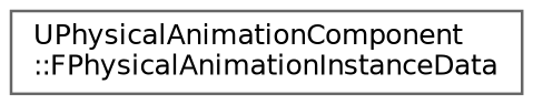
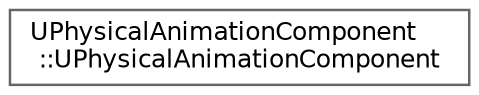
  digraph {
    rankdir=LR
-   n1 [color=grey40 fillcolor=white fontname=Helvetica fontsize=10 height=0.2 label="UPhysicalAnimationComponent\l::FPhysicalAnimationInstanceData" shape=box style=filled width=0.4]
+   n1 [color=grey40 fillcolor=white fontname=Helvetica fontsize=10 height=0.2 label="UPhysicalAnimationComponent\l::UPhysicalAnimationComponent" shape=box style=filled width=0.4]
  }
